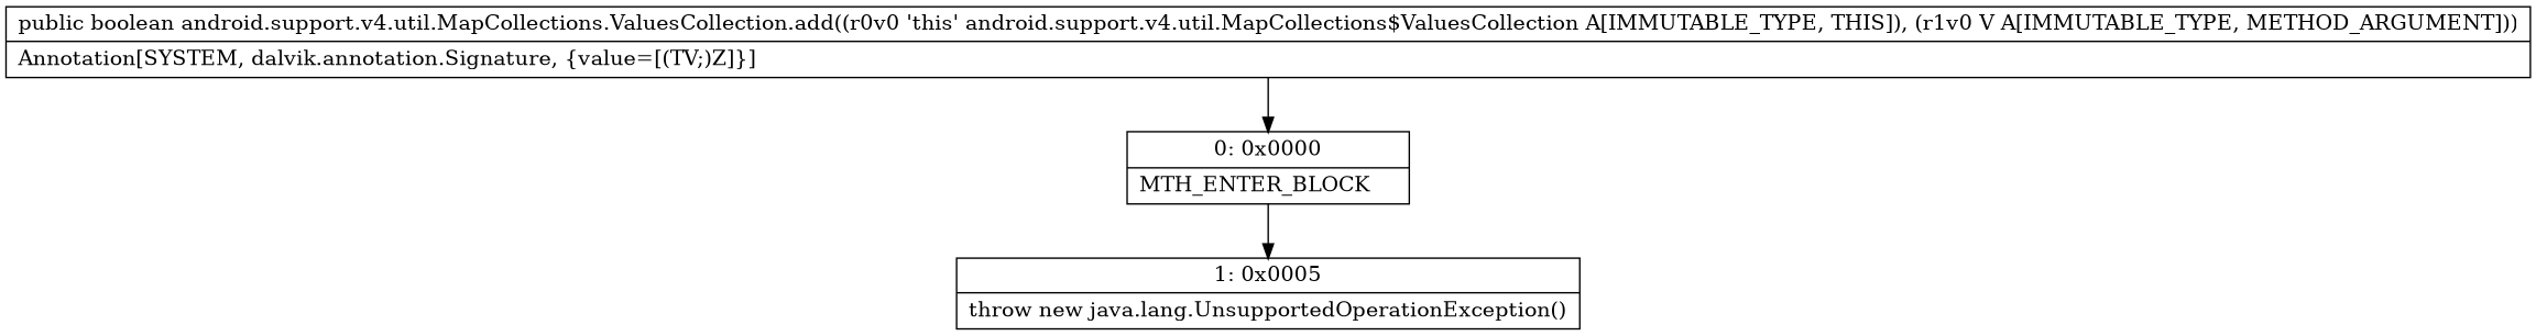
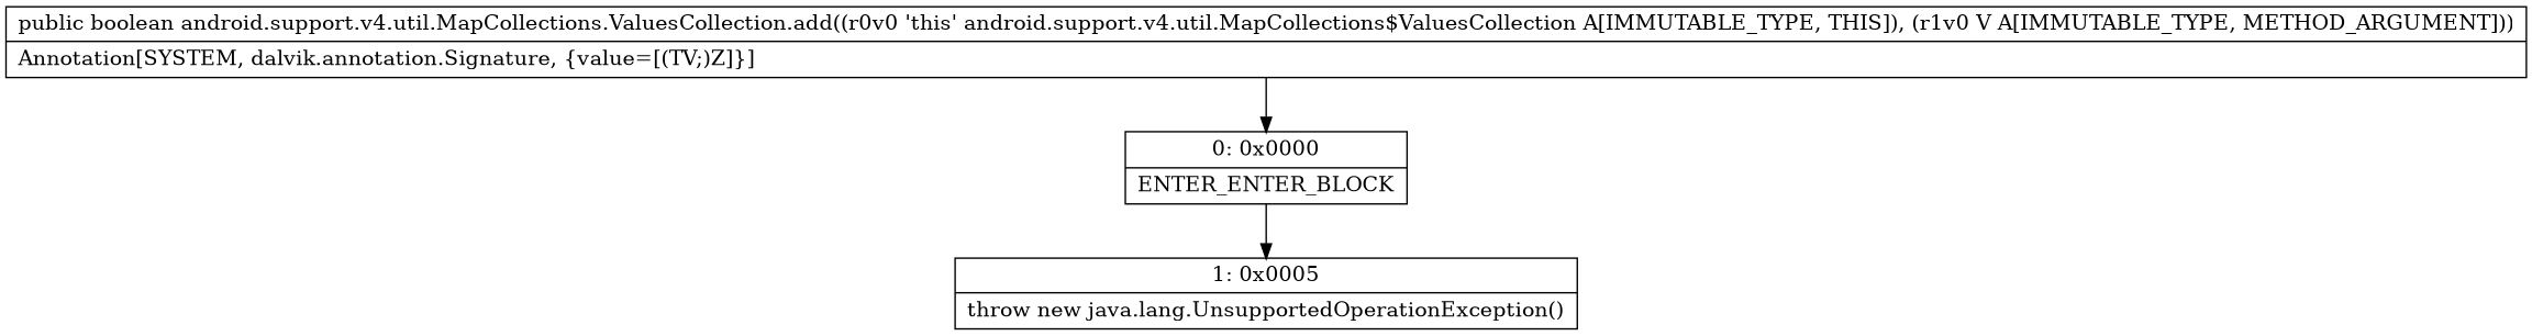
  digraph {
    node [shape=record]
-   n1 [label="{0\:\ 0x0000|MTH_ENTER_BLOCK\l}"]
+   n1 [label="{0\:\ 0x0000|ENTER_ENTER_BLOCK\l}"]
    n2 [label="{1\:\ 0x0005|throw new java.lang.UnsupportedOperationException()\l}"]
    n3 [label="{public boolean android.support.v4.util.MapCollections.ValuesCollection.add((r0v0 'this' android.support.v4.util.MapCollections$ValuesCollection A[IMMUTABLE_TYPE, THIS]), (r1v0 V A[IMMUTABLE_TYPE, METHOD_ARGUMENT]))  | Annotation[SYSTEM, dalvik.annotation.Signature, \{value=[(TV;)Z]\}]\l}"]
    n1 -> n2
    n3 -> n1
  }
